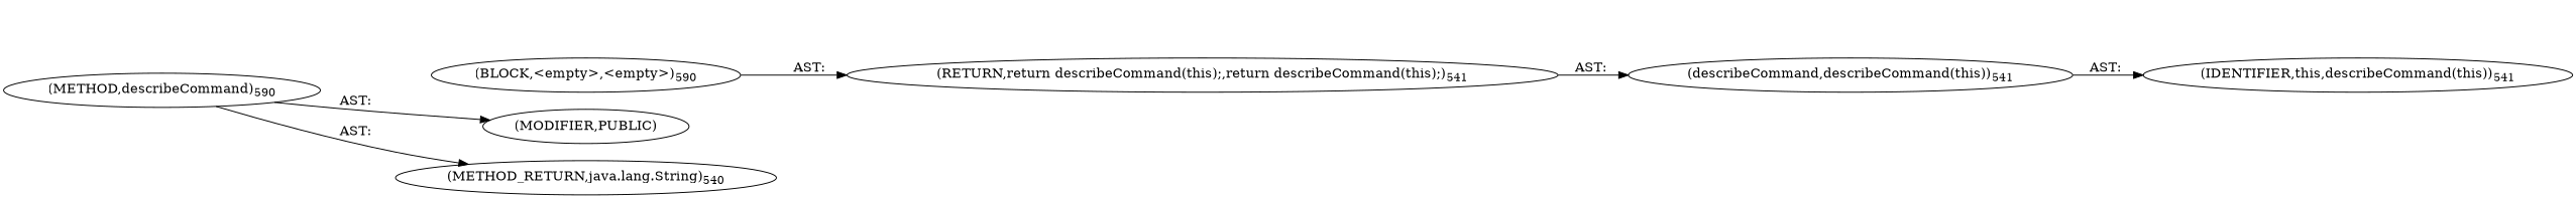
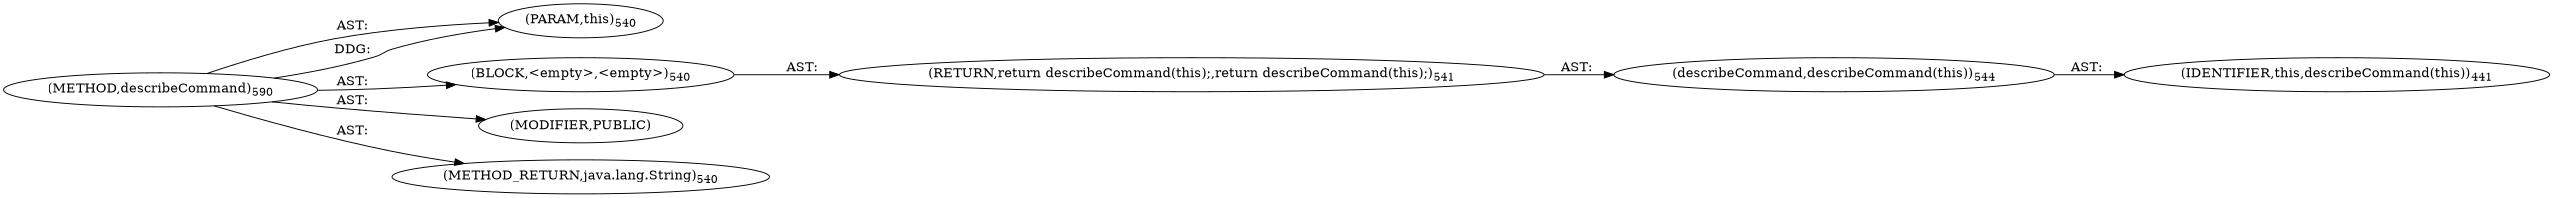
  digraph {
    rankdir=LR
    n1 [label=<(METHOD,describeCommand)<SUB>590</SUB>>]
-   n3 [label=<(BLOCK,&lt;empty&gt;,&lt;empty&gt;)<SUB>590</SUB>>]
+   n2 [label=<(PARAM,this)<SUB>540</SUB>>]
+   n3 [label=<(BLOCK,&lt;empty&gt;,&lt;empty&gt;)<SUB>540</SUB>>]
    n4 [label=<(MODIFIER,PUBLIC)>]
    n5 [label=<(METHOD_RETURN,java.lang.String)<SUB>540</SUB>>]
    n6 [label=<(RETURN,return describeCommand(this);,return describeCommand(this);)<SUB>541</SUB>>]
-   n7 [label=<(describeCommand,describeCommand(this))<SUB>541</SUB>>]
-   n8 [label=<(IDENTIFIER,this,describeCommand(this))<SUB>541</SUB>>]
+   n7 [label=<(describeCommand,describeCommand(this))<SUB>544</SUB>>]
+   n8 [label=<(IDENTIFIER,this,describeCommand(this))<SUB>441</SUB>>]
+   n1 -> n2 [label="AST: "]
+   n1 -> n2 [label="DDG: "]
+   n1 -> n3 [label="AST: "]
    n1 -> n4 [label="AST: "]
    n1 -> n5 [label="AST: "]
    n3 -> n6 [label="AST: "]
    n6 -> n7 [label="AST: "]
    n7 -> n8 [label="AST: "]
  }
